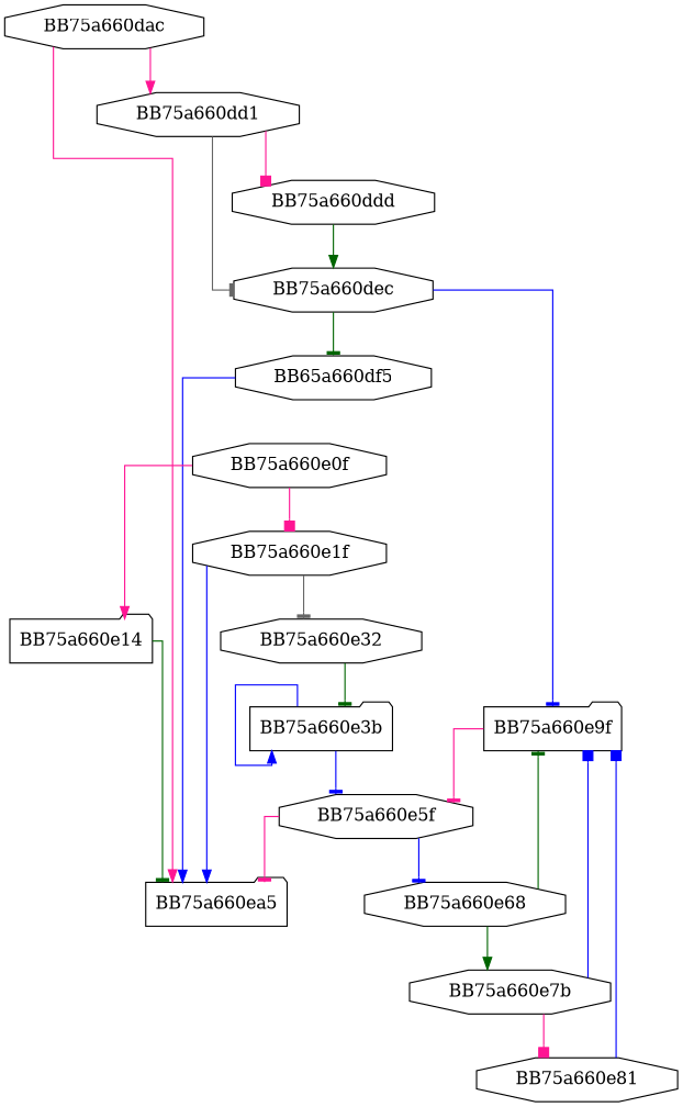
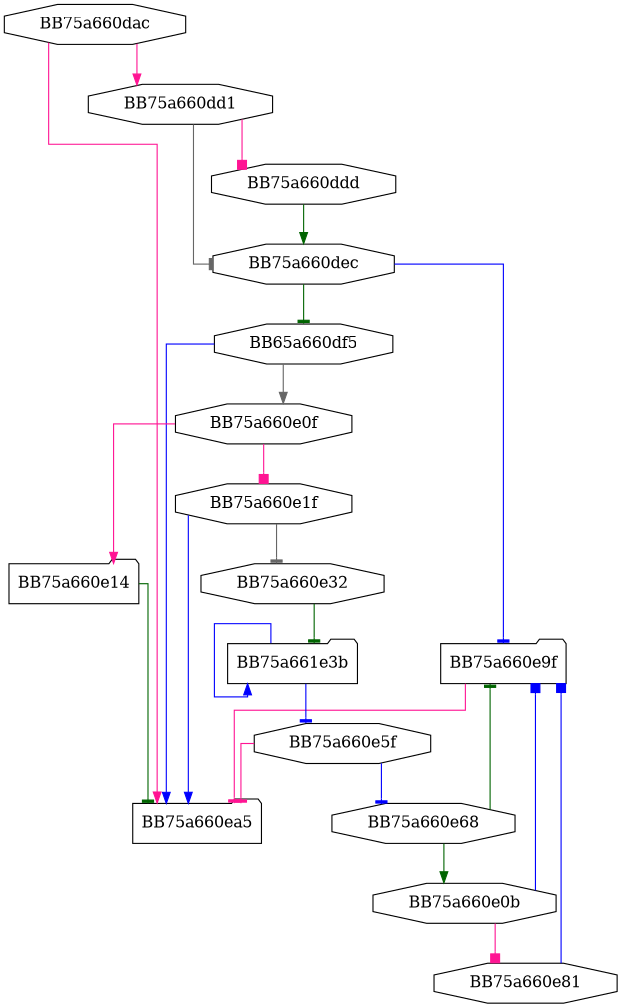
  digraph {
    splines=ortho
    node [shape=octagon]
    edge [arrowhead=tee color=deeppink]
    BB75a660ea5 [shape=folder]
    BB75a660dac
    BB75a660dd1
    BB75a660dec
    BB75a660ddd
    BB75a660e9f [shape=folder]
    n7 [label=BB65a660df5]
    BB75a660e0f
    BB75a660e1f
    BB75a660e14 [shape=folder]
    BB75a660e32
-   BB75a660e3b [shape=folder]
+   BB75a660e3b [shape=folder label=BB75a661e3b]
    BB75a660e5f
    BB75a660e68
-   BB75a660e7b
+   BB75a660e7b [label=BB75a660e0b]
    BB75a660e81
    BB75a660dac -> BB75a660ea5 [arrowhead=normal]
    BB75a660dac -> BB75a660dd1 [arrowhead=normal]
    BB75a660dd1 -> BB75a660dec [color=gray40]
    BB75a660dd1 -> BB75a660ddd [arrowhead=box]
    BB75a660dec -> BB75a660e9f [color=blue]
    BB75a660dec -> n7 [color=darkgreen]
    BB75a660ddd -> BB75a660dec [arrowhead=normal color=darkgreen]
-   BB75a660e9f -> BB75a660e5f
+   BB75a660e9f -> BB75a660ea5
    n7 -> BB75a660ea5 [arrowhead=normal color=blue]
+   n7 -> BB75a660e0f [arrowhead=normal color=gray40]
    BB75a660e0f -> BB75a660e1f [arrowhead=box]
    BB75a660e0f -> BB75a660e14 [arrowhead=normal]
    BB75a660e1f -> BB75a660ea5 [arrowhead=normal color=blue]
    BB75a660e1f -> BB75a660e32 [color=gray40]
    BB75a660e14 -> BB75a660ea5 [color=darkgreen]
    BB75a660e32 -> BB75a660e3b [color=darkgreen]
    BB75a660e3b -> BB75a660e3b [arrowhead=normal color=blue]
    BB75a660e3b -> BB75a660e5f [color=blue]
    BB75a660e5f -> BB75a660ea5
    BB75a660e5f -> BB75a660e68 [color=blue]
    BB75a660e68 -> BB75a660e9f [color=darkgreen]
    BB75a660e68 -> BB75a660e7b [arrowhead=normal color=darkgreen]
    BB75a660e7b -> BB75a660e9f [arrowhead=box color=blue]
    BB75a660e7b -> BB75a660e81 [arrowhead=box]
    BB75a660e81 -> BB75a660e9f [arrowhead=box color=blue]
  }
